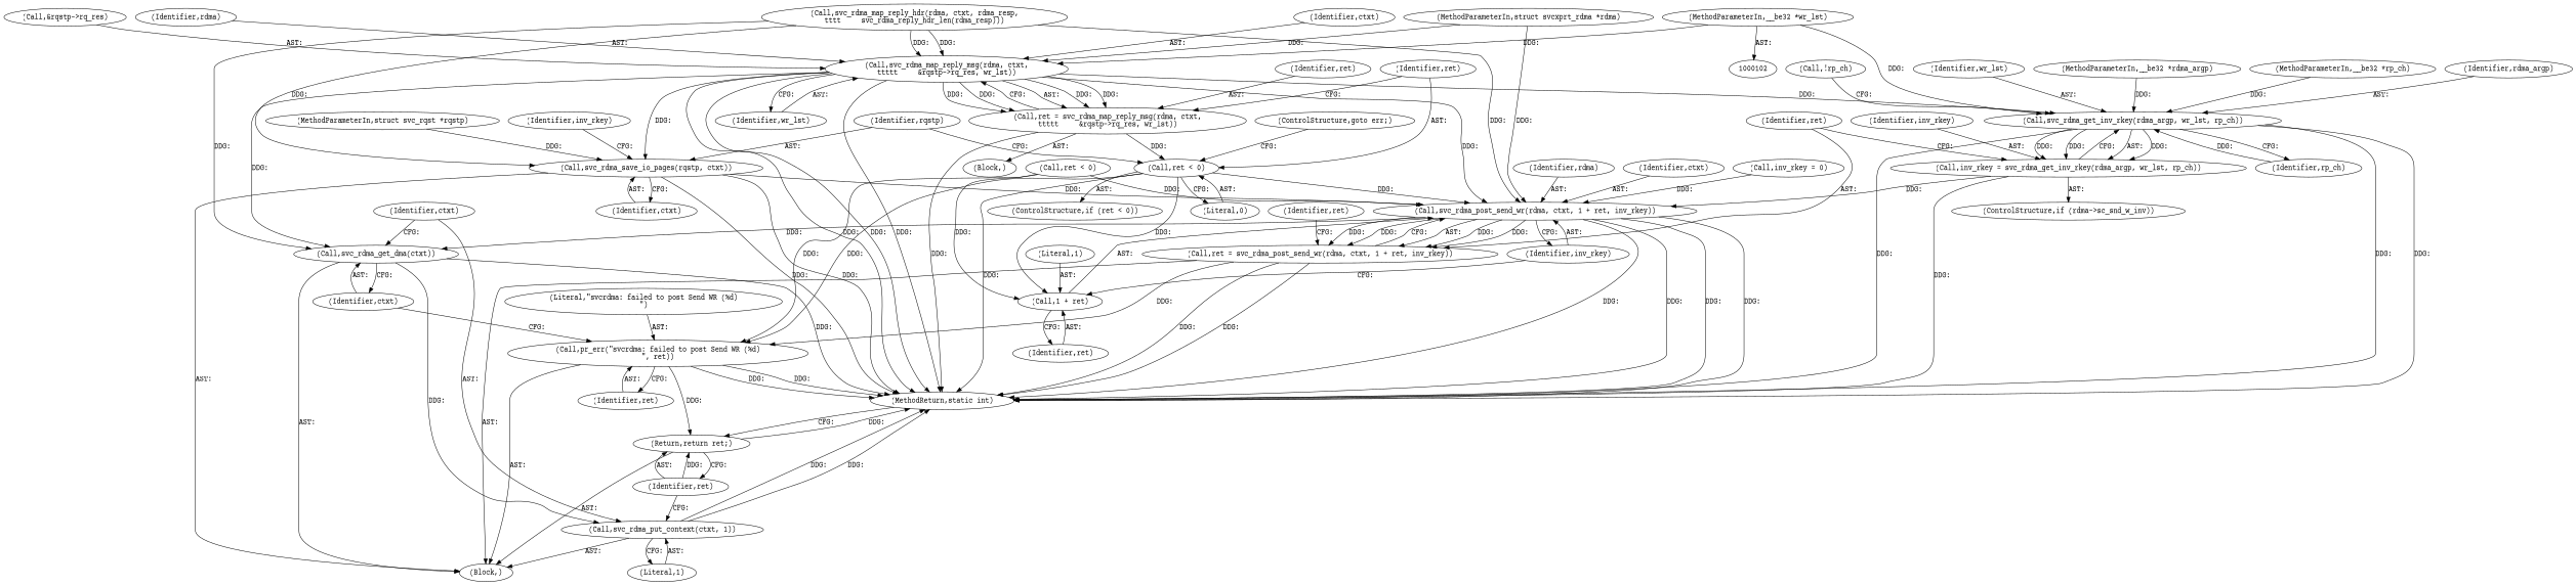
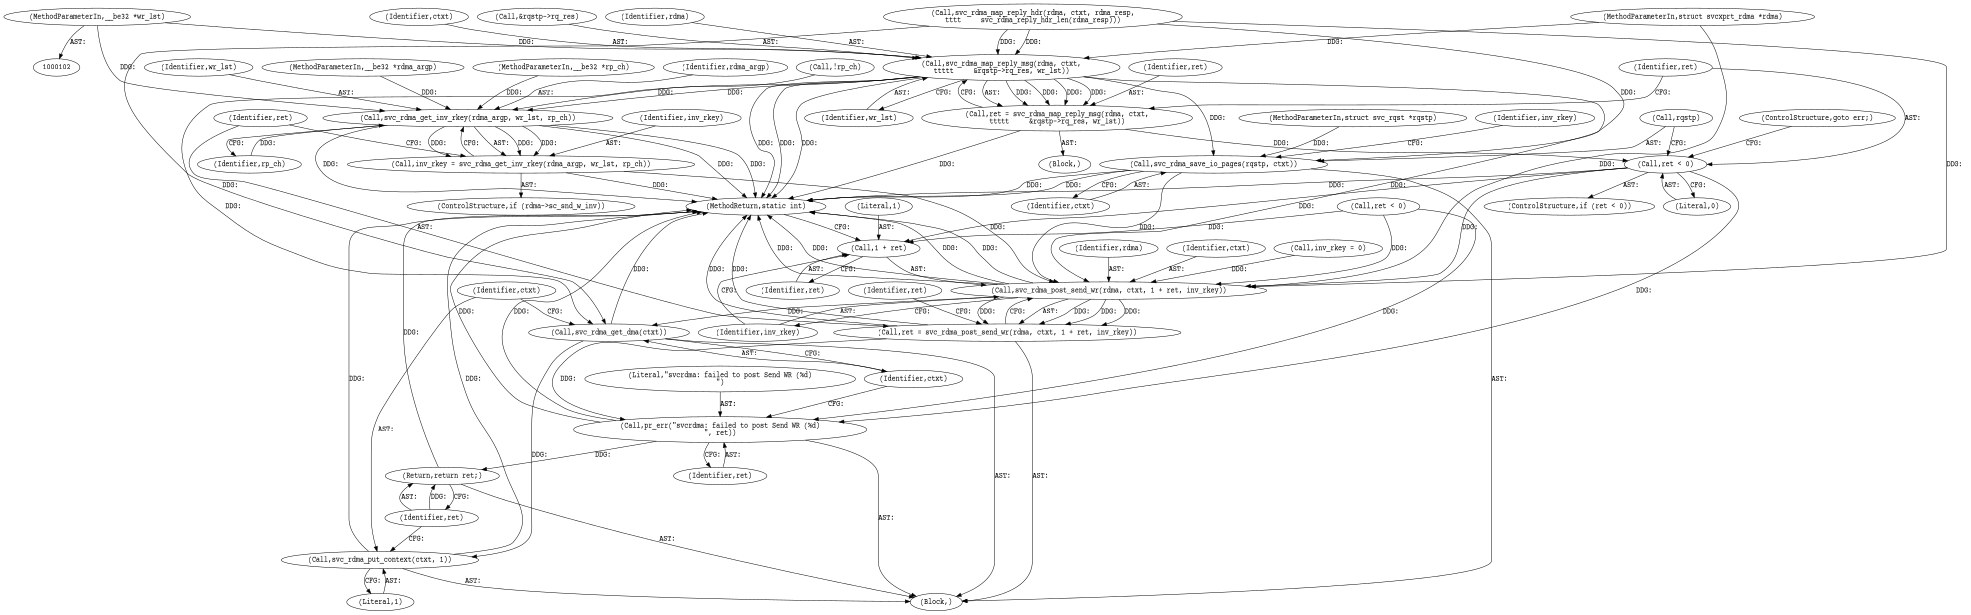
  digraph {
    fontname="Courier Prime"
    node [fontname="Courier Prime"]
    edge [fontname="Courier Prime"]
    n1 [label="(MethodParameterIn,__be32 *wr_lst)"]
    n2 [label="(Call,svc_rdma_map_reply_msg(rdma, ctxt,\n\t\t\t\t\t     &rqstp->rq_res, wr_lst))"]
    n3 [label="(Call,svc_rdma_get_inv_rkey(rdma_argp, wr_lst, rp_ch))"]
    1000102
    n5 [label="(MethodReturn,static int)"]
    n6 [label="(Call,ret = svc_rdma_map_reply_msg(rdma, ctxt,\n\t\t\t\t\t     &rqstp->rq_res, wr_lst))"]
    n7 [label="(Call,svc_rdma_post_send_wr(rdma, ctxt, 1 + ret, inv_rkey))"]
    n8 [label="(Call,svc_rdma_get_dma(ctxt))"]
    n9 [label="(Call,svc_rdma_save_io_pages(rqstp, ctxt))"]
    n10 [label="(Identifier,wr_lst)"]
    n11 [label="(Call,inv_rkey = svc_rdma_get_inv_rkey(rdma_argp, wr_lst, rp_ch))"]
    n12 [label="(Identifier,rp_ch)"]
    n13 [label="(Return,return ret;)"]
    n14 [label="(Call,ret < 0)"]
    n15 [label="(Block,)"]
    n16 [label="(Call,ret = svc_rdma_post_send_wr(rdma, ctxt, 1 + ret, inv_rkey))"]
    n17 [label="(Identifier,inv_rkey)"]
    n18 [label="(Block,)"]
    n19 [label="(Call,svc_rdma_put_context(ctxt, 1))"]
    n20 [label="(Identifier,ctxt)"]
    n21 [label="(Identifier,ctxt)"]
    n22 [label="(Call,pr_err(\"svcrdma: failed to post Send WR (%d)\n\", ret))"]
    n23 [label="(Call,1 + ret)"]
    n24 [label="(ControlStructure,if (ret < 0))"]
    n25 [label="(Literal,0)"]
    n26 [label="(Identifier,ret)"]
    n27 [label="(Identifier,ret)"]
    n28 [label="(Identifier,ret)"]
    n29 [label="(Literal,1)"]
    n30 [label="(ControlStructure,if (rdma->sc_snd_w_inv))"]
    n31 [label="(Identifier,ret)"]
    n32 [label="(Identifier,rdma)"]
    n33 [label="(Identifier,rdma)"]
    n34 [label="(Identifier,inv_rkey)"]
    n35 [label="(Literal,\"svcrdma: failed to post Send WR (%d)\n\")"]
    n36 [label="(Identifier,ctxt)"]
    n37 [label="(Call,ret < 0)"]
    n38 [label="(Identifier,wr_lst)"]
    n39 [label="(Call,inv_rkey = 0)"]
    n40 [label="(Literal,1)"]
    n41 [label="(ControlStructure,goto err;)"]
    n42 [label="(MethodParameterIn,struct svcxprt_rdma *rdma)"]
    n43 [label="(MethodParameterIn,struct svc_rqst *rqstp)"]
    n44 [label="(Identifier,ctxt)"]
    n45 [label="(Identifier,ret)"]
    n46 [label="(MethodParameterIn,__be32 *rdma_argp)"]
    n47 [label="(Identifier,inv_rkey)"]
    n48 [label="(MethodParameterIn,__be32 *rp_ch)"]
    n49 [label="(Call,svc_rdma_map_reply_hdr(rdma, ctxt, rdma_resp,\n\t\t\t\t     svc_rdma_reply_hdr_len(rdma_resp)))"]
    n50 [label="(Identifier,ctxt)"]
    n51 [label="(Identifier,rdma_argp)"]
    n52 [label="(Call,&rqstp->rq_res)"]
-   n53 [label="(Identifier,rqstp)"]
+   n53 [label="(Call,rqstp)"]
    n54 [label="(Identifier,ret)"]
    n55 [label="(Call,!rp_ch)"]
    n56 [label="(Identifier,ret)"]
    n1 -> n2 [label="DDG: "]
    n1 -> n3 [label="DDG: "]
    n1 -> 1000102 [label="AST: "]
    n2 -> n3 [label="DDG: "]
    n2 -> n5 [label="DDG: "]
    n2 -> n5 [label="DDG: "]
    n2 -> n5 [label="DDG: "]
    n2 -> n6 [label="AST: "]
    n2 -> n6 [label="DDG: "]
    n2 -> n6 [label="DDG: "]
    n2 -> n6 [label="DDG: "]
    n2 -> n6 [label="DDG: "]
    n2 -> n7 [label="DDG: "]
    n2 -> n8 [label="DDG: "]
    n2 -> n9 [label="DDG: "]
    n2 -> n10 [label="CFG: "]
    n3 -> n5 [label="DDG: "]
    n3 -> n5 [label="DDG: "]
    n3 -> n5 [label="DDG: "]
    n3 -> n11 [label="AST: "]
    n3 -> n11 [label="DDG: "]
    n3 -> n11 [label="DDG: "]
    n3 -> n11 [label="DDG: "]
    n3 -> n12 [label="CFG: "]
-   n5 -> n13 [label="CFG: "]
+   n5 -> n23 [label="CFG: "]
    n6 -> n2 [label="CFG: "]
    n6 -> n5 [label="DDG: "]
    n6 -> n14 [label="DDG: "]
    n6 -> n15 [label="AST: "]
    n7 -> n5 [label="DDG: "]
    n7 -> n5 [label="DDG: "]
    n7 -> n5 [label="DDG: "]
    n7 -> n5 [label="DDG: "]
    n7 -> n8 [label="DDG: "]
    n7 -> n16 [label="AST: "]
    n7 -> n16 [label="DDG: "]
    n7 -> n16 [label="DDG: "]
    n7 -> n16 [label="DDG: "]
    n7 -> n16 [label="DDG: "]
    n7 -> n17 [label="CFG: "]
    n8 -> n5 [label="DDG: "]
    n8 -> n18 [label="AST: "]
    n8 -> n19 [label="DDG: "]
    n8 -> n20 [label="CFG: "]
    n9 -> n5 [label="DDG: "]
    n9 -> n5 [label="DDG: "]
    n9 -> n7 [label="DDG: "]
    n9 -> n18 [label="AST: "]
    n9 -> n21 [label="CFG: "]
    n10 -> n2 [label="AST: "]
    n11 -> n3 [label="CFG: "]
    n11 -> n5 [label="DDG: "]
    n11 -> n7 [label="DDG: "]
    n11 -> n30 [label="AST: "]
    n12 -> n3 [label="DDG: "]
    n13 -> n5 [label="DDG: "]
    n13 -> n18 [label="AST: "]
    n13 -> n28 [label="CFG: "]
    n14 -> n5 [label="DDG: "]
    n14 -> n7 [label="DDG: "]
    n14 -> n22 [label="DDG: "]
    n14 -> n23 [label="DDG: "]
    n14 -> n24 [label="AST: "]
    n14 -> n25 [label="CFG: "]
    n16 -> n5 [label="DDG: "]
    n16 -> n5 [label="DDG: "]
    n16 -> n7 [label="CFG: "]
    n16 -> n18 [label="AST: "]
    n16 -> n22 [label="DDG: "]
    n17 -> n7 [label="AST: "]
    n17 -> n23 [label="CFG: "]
    n19 -> n5 [label="DDG: "]
    n19 -> n5 [label="DDG: "]
    n19 -> n18 [label="AST: "]
    n19 -> n29 [label="CFG: "]
    n20 -> n8 [label="AST: "]
    n20 -> n22 [label="CFG: "]
    n21 -> n9 [label="AST: "]
    n22 -> n5 [label="DDG: "]
    n22 -> n5 [label="DDG: "]
    n22 -> n13 [label="DDG: "]
    n22 -> n18 [label="AST: "]
    n22 -> n26 [label="CFG: "]
    n23 -> n7 [label="AST: "]
    n23 -> n27 [label="CFG: "]
    n25 -> n14 [label="AST: "]
    n26 -> n22 [label="AST: "]
    n27 -> n23 [label="AST: "]
    n28 -> n13 [label="AST: "]
    n28 -> n13 [label="DDG: "]
    n28 -> n19 [label="CFG: "]
    n29 -> n19 [label="AST: "]
    n31 -> n6 [label="CFG: "]
    n31 -> n14 [label="AST: "]
    n32 -> n7 [label="AST: "]
    n33 -> n2 [label="AST: "]
    n34 -> n11 [label="AST: "]
    n35 -> n22 [label="AST: "]
    n36 -> n7 [label="AST: "]
    n37 -> n7 [label="DDG: "]
    n37 -> n22 [label="DDG: "]
    n37 -> n23 [label="DDG: "]
    n38 -> n3 [label="AST: "]
    n39 -> n7 [label="DDG: "]
    n40 -> n23 [label="AST: "]
    n41 -> n14 [label="CFG: "]
    n42 -> n2 [label="DDG: "]
    n42 -> n7 [label="DDG: "]
    n43 -> n9 [label="DDG: "]
    n44 -> n8 [label="CFG: "]
    n44 -> n19 [label="AST: "]
    n45 -> n11 [label="CFG: "]
    n45 -> n16 [label="AST: "]
    n46 -> n3 [label="DDG: "]
    n47 -> n9 [label="CFG: "]
    n48 -> n3 [label="DDG: "]
    n49 -> n2 [label="DDG: "]
    n49 -> n2 [label="DDG: "]
    n49 -> n7 [label="DDG: "]
    n49 -> n8 [label="DDG: "]
    n49 -> n9 [label="DDG: "]
    n50 -> n2 [label="AST: "]
    n51 -> n3 [label="AST: "]
    n52 -> n2 [label="AST: "]
    n53 -> n9 [label="AST: "]
    n53 -> n14 [label="CFG: "]
    n54 -> n6 [label="AST: "]
-   n55 -> n3 [label="CFG: "]
+   n55 -> n3 [label="DDG: "]
    n56 -> n16 [label="CFG: "]
  }
